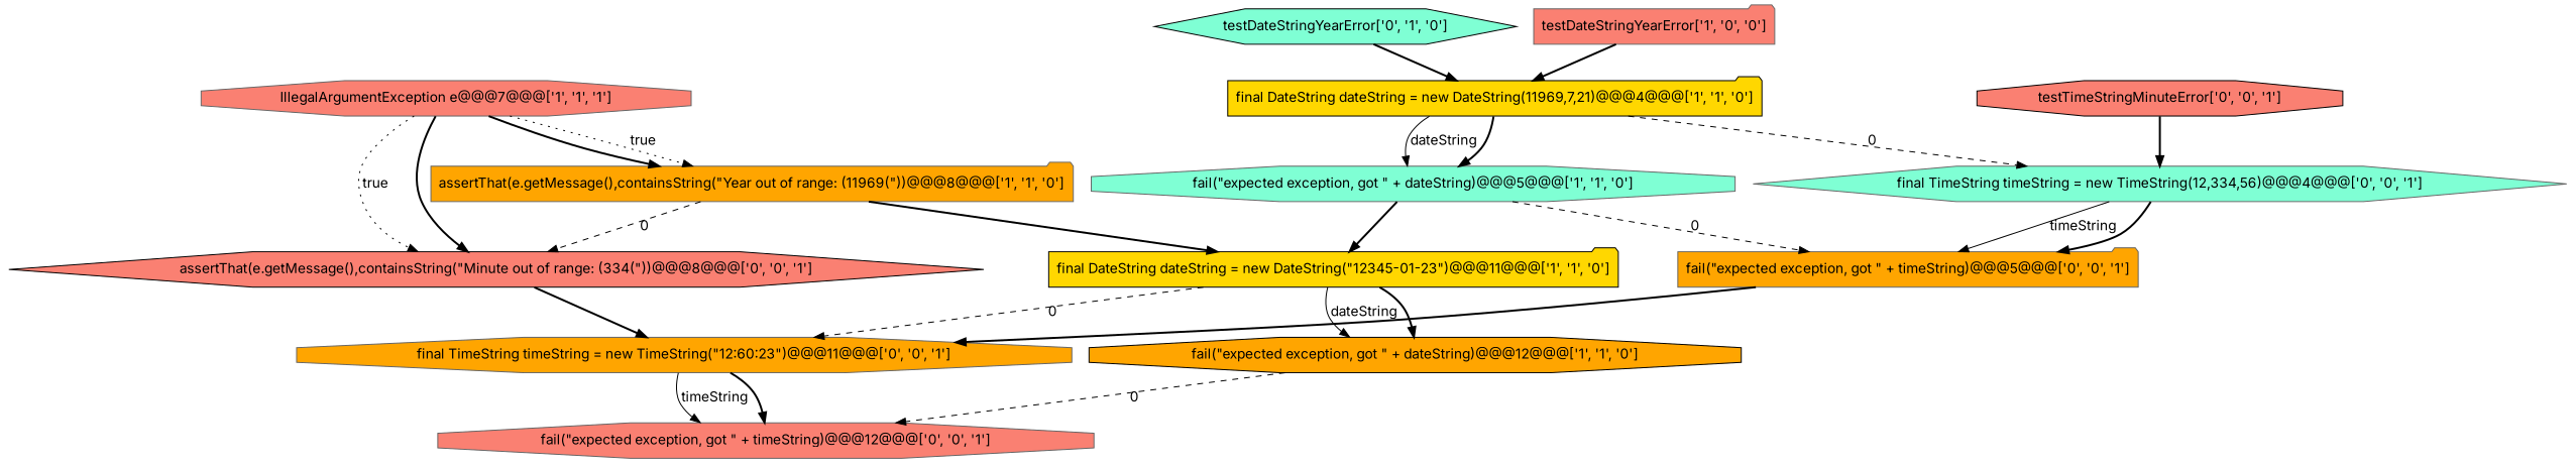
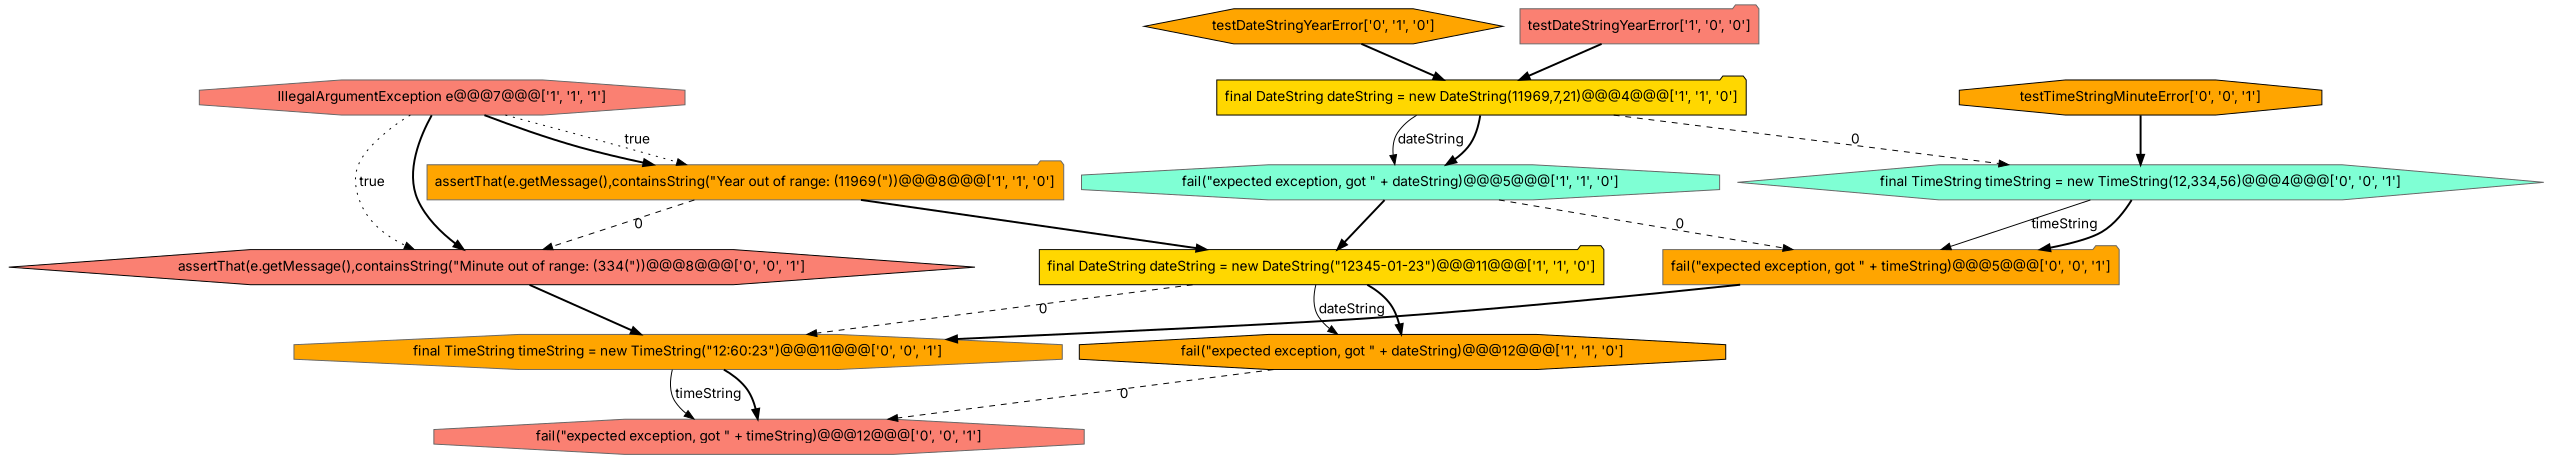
  digraph {
    fontname=Inter
    node [color=gray40 fillcolor=salmon fontname=Inter shape=octagon style=filled]
    edge [fontname=Inter style=bold]
    n1 [label="fail(\"expected exception, got \" + timeString)@@@12@@@['0', '0', '1']"]
    n2 [fillcolor=aquamarine label="final TimeString timeString = new TimeString(12,334,56)@@@4@@@['0', '0', '1']" shape=hexagon]
    n3 [fillcolor=orange label="fail(\"expected exception, got \" + timeString)@@@5@@@['0', '0', '1']" shape=folder]
    n4 [fillcolor=orange label="final TimeString timeString = new TimeString(\"12:60:23\")@@@11@@@['0', '0', '1']"]
    n5 [label="IllegalArgumentException e@@@7@@@['1', '1', '1']"]
    n6 [color=black label="assertThat(e.getMessage(),containsString(\"Minute out of range: (334(\"))@@@8@@@['0', '0', '1']" shape=hexagon]
    n7 [fillcolor=orange label="assertThat(e.getMessage(),containsString(\"Year out of range: (11969(\"))@@@8@@@['1', '1', '0']" shape=folder]
    n8 [color=black fillcolor=gold label="final DateString dateString = new DateString(\"12345-01-23\")@@@11@@@['1', '1', '0']" shape=folder]
    n9 [color=black fillcolor=orange label="fail(\"expected exception, got \" + dateString)@@@12@@@['1', '1', '0']"]
-   n10 [color=black fillcolor=aquamarine label="testDateStringYearError['0', '1', '0']" shape=hexagon]
+   n10 [color=black fillcolor=orange label="testDateStringYearError['0', '1', '0']" shape=hexagon]
    n11 [color=black fillcolor=gold label="final DateString dateString = new DateString(11969,7,21)@@@4@@@['1', '1', '0']" shape=folder]
    n12 [fillcolor=aquamarine label="fail(\"expected exception, got \" + dateString)@@@5@@@['1', '1', '0']"]
-   n13 [color=black label="testTimeStringMinuteError['0', '0', '1']"]
+   n13 [color=black fillcolor=orange label="testTimeStringMinuteError['0', '0', '1']"]
    n14 [label="testDateStringYearError['1', '0', '0']" shape=folder]
    n2 -> n3 [label=timeString style=solid]
    n2 -> n3
    n3 -> n4
    n4 -> n1
    n4 -> n1 [label=timeString style=solid]
    n5 -> n6 [label=true style=dotted]
    n5 -> n6
    n5 -> n7
    n5 -> n7 [label=true style=dotted]
    n6 -> n4
    n7 -> n6 [label=0 style=dashed]
    n7 -> n8
    n8 -> n4 [label=0 style=dashed]
    n8 -> n9
    n8 -> n9 [label=dateString style=solid]
    n9 -> n1 [label=0 style=dashed]
    n10 -> n11
    n11 -> n2 [label=0 style=dashed]
    n11 -> n12
    n11 -> n12 [label=dateString style=solid]
    n12 -> n3 [label=0 style=dashed]
    n12 -> n8
    n13 -> n2
    n14 -> n11
  }
